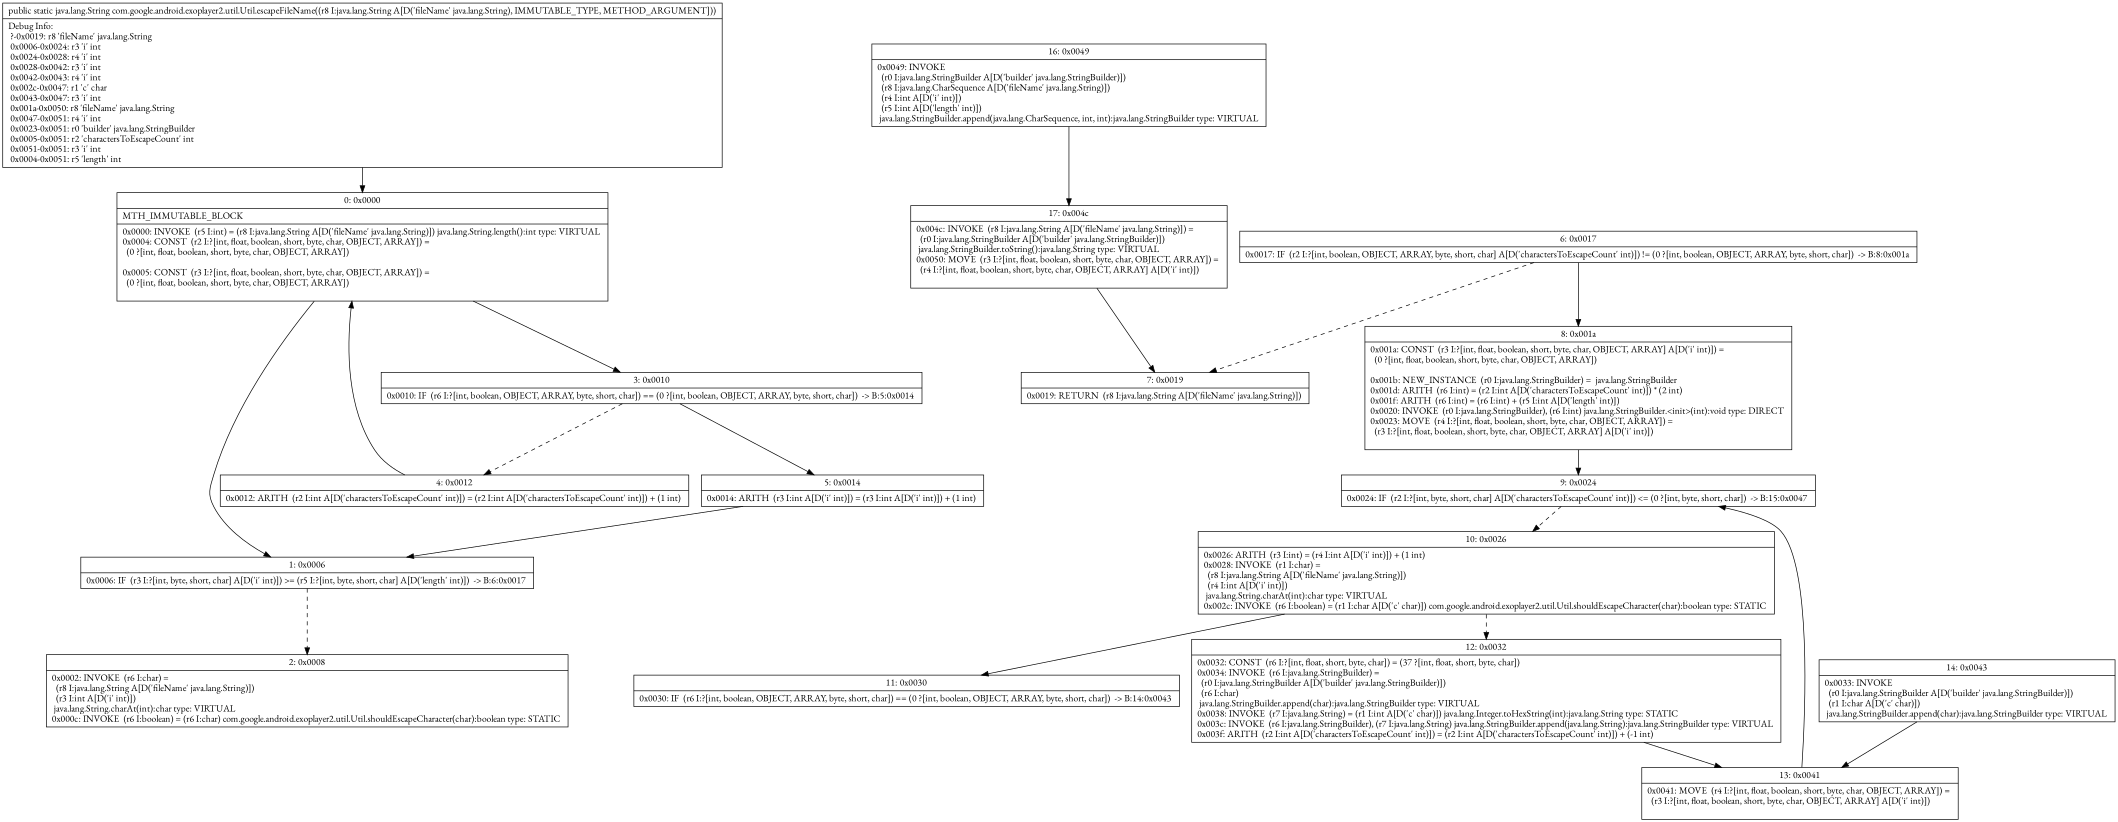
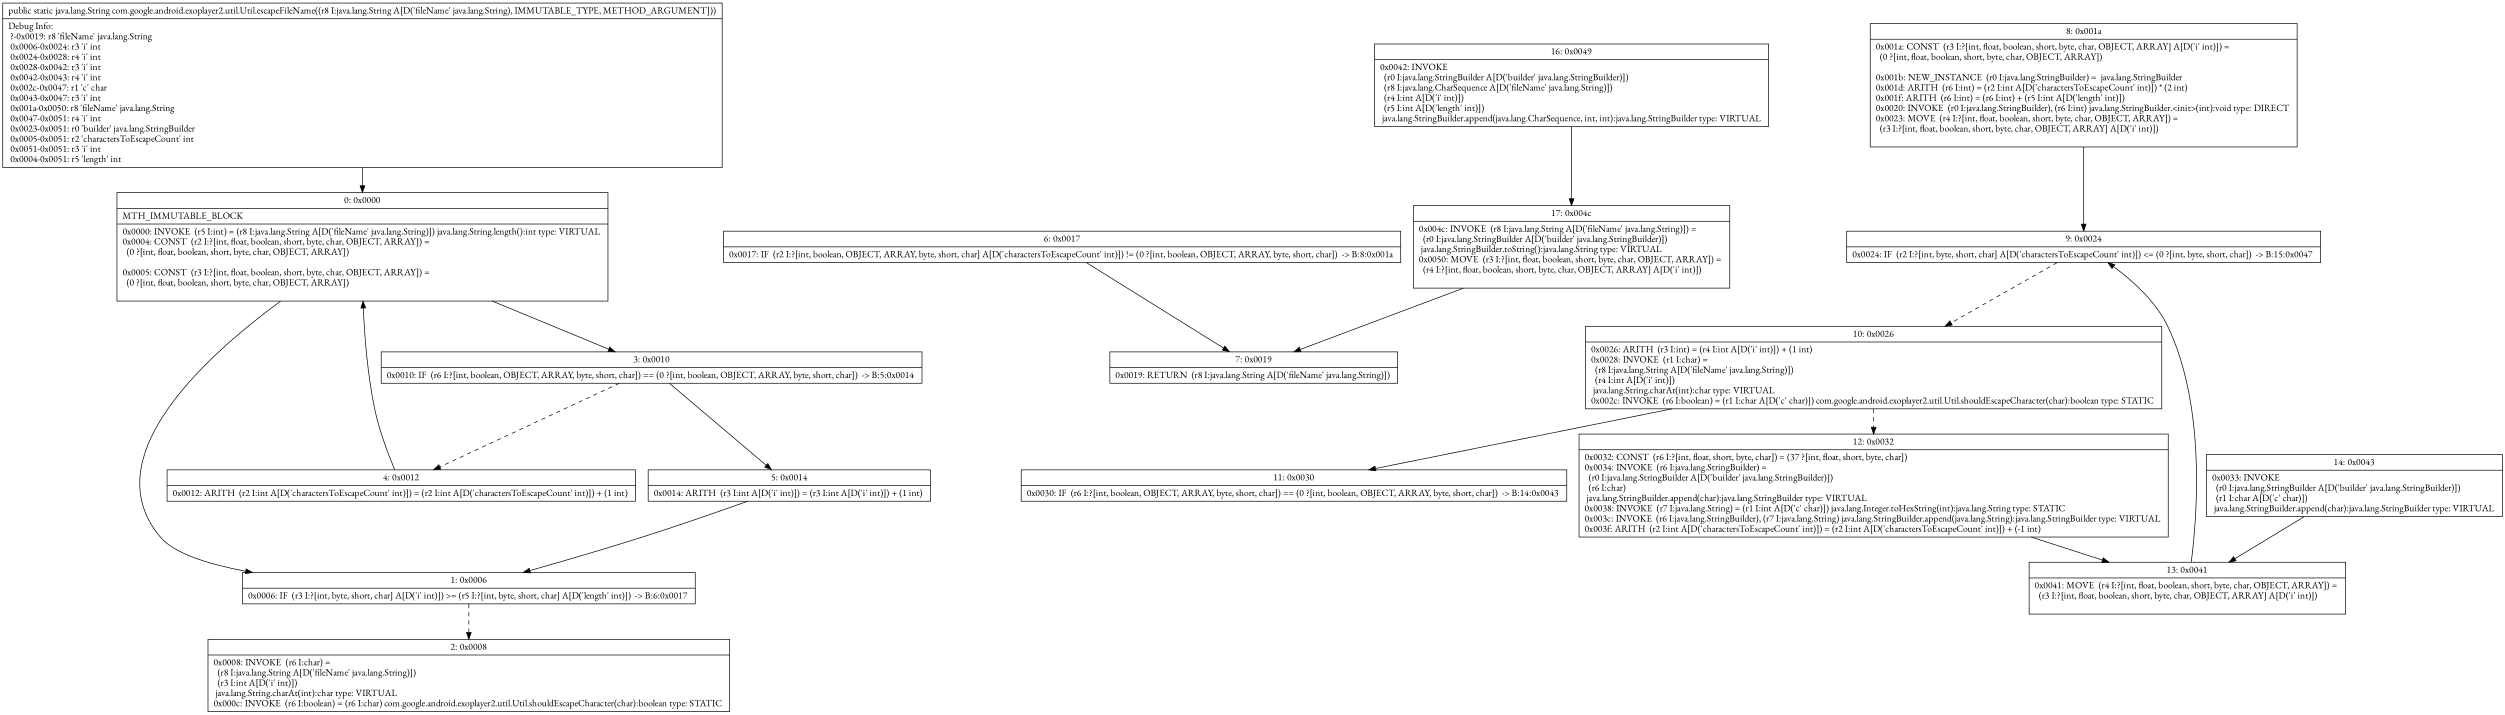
  digraph {
    fontname="EB Garamond"
    node [fontname="EB Garamond" shape=record]
    edge [fontname="EB Garamond"]
    n1 [label="{0\:\ 0x0000|MTH_IMMUTABLE_BLOCK\l|0x0000: INVOKE  (r5 I:int) = (r8 I:java.lang.String A[D('fileName' java.lang.String)]) java.lang.String.length():int type: VIRTUAL \l0x0004: CONST  (r2 I:?[int, float, boolean, short, byte, char, OBJECT, ARRAY]) = \l  (0 ?[int, float, boolean, short, byte, char, OBJECT, ARRAY])\l \l0x0005: CONST  (r3 I:?[int, float, boolean, short, byte, char, OBJECT, ARRAY]) = \l  (0 ?[int, float, boolean, short, byte, char, OBJECT, ARRAY])\l \l}"]
    n2 [label="{1\:\ 0x0006|0x0006: IF  (r3 I:?[int, byte, short, char] A[D('i' int)]) \>= (r5 I:?[int, byte, short, char] A[D('length' int)])  \-\> B:6:0x0017 \l}"]
    n3 [label="{3\:\ 0x0010|0x0010: IF  (r6 I:?[int, boolean, OBJECT, ARRAY, byte, short, char]) == (0 ?[int, boolean, OBJECT, ARRAY, byte, short, char])  \-\> B:5:0x0014 \l}"]
-   n4 [label="{2\:\ 0x0008|0x0002: INVOKE  (r6 I:char) = \l  (r8 I:java.lang.String A[D('fileName' java.lang.String)])\l  (r3 I:int A[D('i' int)])\l java.lang.String.charAt(int):char type: VIRTUAL \l0x000c: INVOKE  (r6 I:boolean) = (r6 I:char) com.google.android.exoplayer2.util.Util.shouldEscapeCharacter(char):boolean type: STATIC \l}"]
+   n4 [label="{2\:\ 0x0008|0x0008: INVOKE  (r6 I:char) = \l  (r8 I:java.lang.String A[D('fileName' java.lang.String)])\l  (r3 I:int A[D('i' int)])\l java.lang.String.charAt(int):char type: VIRTUAL \l0x000c: INVOKE  (r6 I:boolean) = (r6 I:char) com.google.android.exoplayer2.util.Util.shouldEscapeCharacter(char):boolean type: STATIC \l}"]
    n5 [label="{6\:\ 0x0017|0x0017: IF  (r2 I:?[int, boolean, OBJECT, ARRAY, byte, short, char] A[D('charactersToEscapeCount' int)]) != (0 ?[int, boolean, OBJECT, ARRAY, byte, short, char])  \-\> B:8:0x001a \l}"]
    n6 [label="{7\:\ 0x0019|0x0019: RETURN  (r8 I:java.lang.String A[D('fileName' java.lang.String)]) \l}"]
    n7 [label="{8\:\ 0x001a|0x001a: CONST  (r3 I:?[int, float, boolean, short, byte, char, OBJECT, ARRAY] A[D('i' int)]) = \l  (0 ?[int, float, boolean, short, byte, char, OBJECT, ARRAY])\l \l0x001b: NEW_INSTANCE  (r0 I:java.lang.StringBuilder) =  java.lang.StringBuilder \l0x001d: ARITH  (r6 I:int) = (r2 I:int A[D('charactersToEscapeCount' int)]) * (2 int) \l0x001f: ARITH  (r6 I:int) = (r6 I:int) + (r5 I:int A[D('length' int)]) \l0x0020: INVOKE  (r0 I:java.lang.StringBuilder), (r6 I:int) java.lang.StringBuilder.\<init\>(int):void type: DIRECT \l0x0023: MOVE  (r4 I:?[int, float, boolean, short, byte, char, OBJECT, ARRAY]) = \l  (r3 I:?[int, float, boolean, short, byte, char, OBJECT, ARRAY] A[D('i' int)])\l \l}"]
    n8 [label="{4\:\ 0x0012|0x0012: ARITH  (r2 I:int A[D('charactersToEscapeCount' int)]) = (r2 I:int A[D('charactersToEscapeCount' int)]) + (1 int) \l}"]
    n9 [label="{5\:\ 0x0014|0x0014: ARITH  (r3 I:int A[D('i' int)]) = (r3 I:int A[D('i' int)]) + (1 int) \l}"]
    n10 [label="{9\:\ 0x0024|0x0024: IF  (r2 I:?[int, byte, short, char] A[D('charactersToEscapeCount' int)]) \<= (0 ?[int, byte, short, char])  \-\> B:15:0x0047 \l}"]
    n11 [label="{10\:\ 0x0026|0x0026: ARITH  (r3 I:int) = (r4 I:int A[D('i' int)]) + (1 int) \l0x0028: INVOKE  (r1 I:char) = \l  (r8 I:java.lang.String A[D('fileName' java.lang.String)])\l  (r4 I:int A[D('i' int)])\l java.lang.String.charAt(int):char type: VIRTUAL \l0x002c: INVOKE  (r6 I:boolean) = (r1 I:char A[D('c' char)]) com.google.android.exoplayer2.util.Util.shouldEscapeCharacter(char):boolean type: STATIC \l}"]
    n12 [label="{11\:\ 0x0030|0x0030: IF  (r6 I:?[int, boolean, OBJECT, ARRAY, byte, short, char]) == (0 ?[int, boolean, OBJECT, ARRAY, byte, short, char])  \-\> B:14:0x0043 \l}"]
    n13 [label="{12\:\ 0x0032|0x0032: CONST  (r6 I:?[int, float, short, byte, char]) = (37 ?[int, float, short, byte, char]) \l0x0034: INVOKE  (r6 I:java.lang.StringBuilder) = \l  (r0 I:java.lang.StringBuilder A[D('builder' java.lang.StringBuilder)])\l  (r6 I:char)\l java.lang.StringBuilder.append(char):java.lang.StringBuilder type: VIRTUAL \l0x0038: INVOKE  (r7 I:java.lang.String) = (r1 I:int A[D('c' char)]) java.lang.Integer.toHexString(int):java.lang.String type: STATIC \l0x003c: INVOKE  (r6 I:java.lang.StringBuilder), (r7 I:java.lang.String) java.lang.StringBuilder.append(java.lang.String):java.lang.StringBuilder type: VIRTUAL \l0x003f: ARITH  (r2 I:int A[D('charactersToEscapeCount' int)]) = (r2 I:int A[D('charactersToEscapeCount' int)]) + (\-1 int) \l}"]
    n14 [label="{13\:\ 0x0041|0x0041: MOVE  (r4 I:?[int, float, boolean, short, byte, char, OBJECT, ARRAY]) = \l  (r3 I:?[int, float, boolean, short, byte, char, OBJECT, ARRAY] A[D('i' int)])\l \l}"]
    n15 [label="{14\:\ 0x0043|0x0033: INVOKE  \l  (r0 I:java.lang.StringBuilder A[D('builder' java.lang.StringBuilder)])\l  (r1 I:char A[D('c' char)])\l java.lang.StringBuilder.append(char):java.lang.StringBuilder type: VIRTUAL \l}"]
-   n16 [label="{16\:\ 0x0049|0x0049: INVOKE  \l  (r0 I:java.lang.StringBuilder A[D('builder' java.lang.StringBuilder)])\l  (r8 I:java.lang.CharSequence A[D('fileName' java.lang.String)])\l  (r4 I:int A[D('i' int)])\l  (r5 I:int A[D('length' int)])\l java.lang.StringBuilder.append(java.lang.CharSequence, int, int):java.lang.StringBuilder type: VIRTUAL \l}"]
+   n16 [label="{16\:\ 0x0049|0x0042: INVOKE  \l  (r0 I:java.lang.StringBuilder A[D('builder' java.lang.StringBuilder)])\l  (r8 I:java.lang.CharSequence A[D('fileName' java.lang.String)])\l  (r4 I:int A[D('i' int)])\l  (r5 I:int A[D('length' int)])\l java.lang.StringBuilder.append(java.lang.CharSequence, int, int):java.lang.StringBuilder type: VIRTUAL \l}"]
    n17 [label="{17\:\ 0x004c|0x004c: INVOKE  (r8 I:java.lang.String A[D('fileName' java.lang.String)]) = \l  (r0 I:java.lang.StringBuilder A[D('builder' java.lang.StringBuilder)])\l java.lang.StringBuilder.toString():java.lang.String type: VIRTUAL \l0x0050: MOVE  (r3 I:?[int, float, boolean, short, byte, char, OBJECT, ARRAY]) = \l  (r4 I:?[int, float, boolean, short, byte, char, OBJECT, ARRAY] A[D('i' int)])\l \l}"]
    n18 [label="{public static java.lang.String com.google.android.exoplayer2.util.Util.escapeFileName((r8 I:java.lang.String A[D('fileName' java.lang.String), IMMUTABLE_TYPE, METHOD_ARGUMENT]))  | Debug Info:\l  ?\-0x0019: r8 'fileName' java.lang.String\l  0x0006\-0x0024: r3 'i' int\l  0x0024\-0x0028: r4 'i' int\l  0x0028\-0x0042: r3 'i' int\l  0x0042\-0x0043: r4 'i' int\l  0x002c\-0x0047: r1 'c' char\l  0x0043\-0x0047: r3 'i' int\l  0x001a\-0x0050: r8 'fileName' java.lang.String\l  0x0047\-0x0051: r4 'i' int\l  0x0023\-0x0051: r0 'builder' java.lang.StringBuilder\l  0x0005\-0x0051: r2 'charactersToEscapeCount' int\l  0x0051\-0x0051: r3 'i' int\l  0x0004\-0x0051: r5 'length' int\l}"]
    n1 -> n2
    n1 -> n3
    n2 -> n4 [style=dashed]
    n3 -> n8 [style=dashed]
    n3 -> n9
-   n5 -> n6 [style=dashed]
-   n5 -> n7
+   n5 -> n6 [style=solid]
    n7 -> n10
    n8 -> n1
    n9 -> n2
    n10 -> n11 [style=dashed]
    n11 -> n12
    n11 -> n13 [style=dashed]
    n13 -> n14
    n14 -> n10
    n15 -> n14
    n16 -> n17
    n17 -> n6
    n18 -> n1
  }
